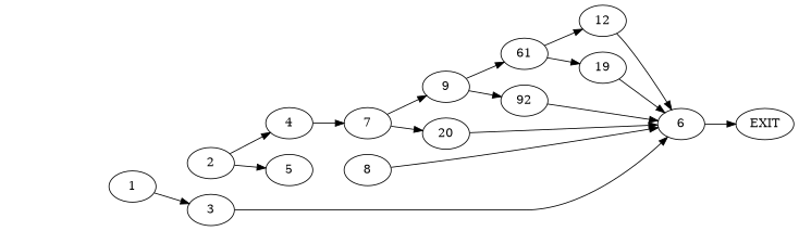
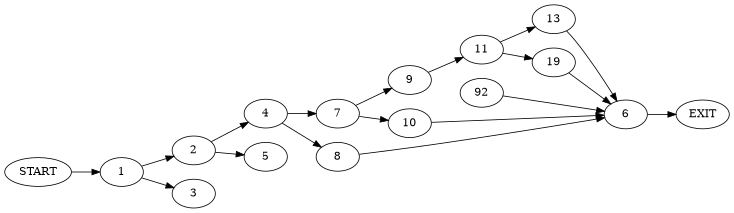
  digraph {
    rankdir=LR
+   n1 [label=START]
    1
    2
    3
    n5 [label=EXIT]
    4
    5
    6
    7
    8
    9
-   10 [label=20]
-   11 [label=61]
+   10
+   11
    n14 [label=92]
-   13 [label=12]
+   13
    n16 [label=19]
+   n1 -> 1
+   1 -> 2
    1 -> 3
    2 -> 4
    2 -> 5
-   3 -> 6
    4 -> 7
+   4 -> 8
    6 -> n5
    7 -> 9
    7 -> 10
    8 -> 6
    9 -> 11
-   9 -> n14
    10 -> 6
    11 -> 13
    11 -> n16
    n14 -> 6
    13 -> 6
    n16 -> 6
  }
